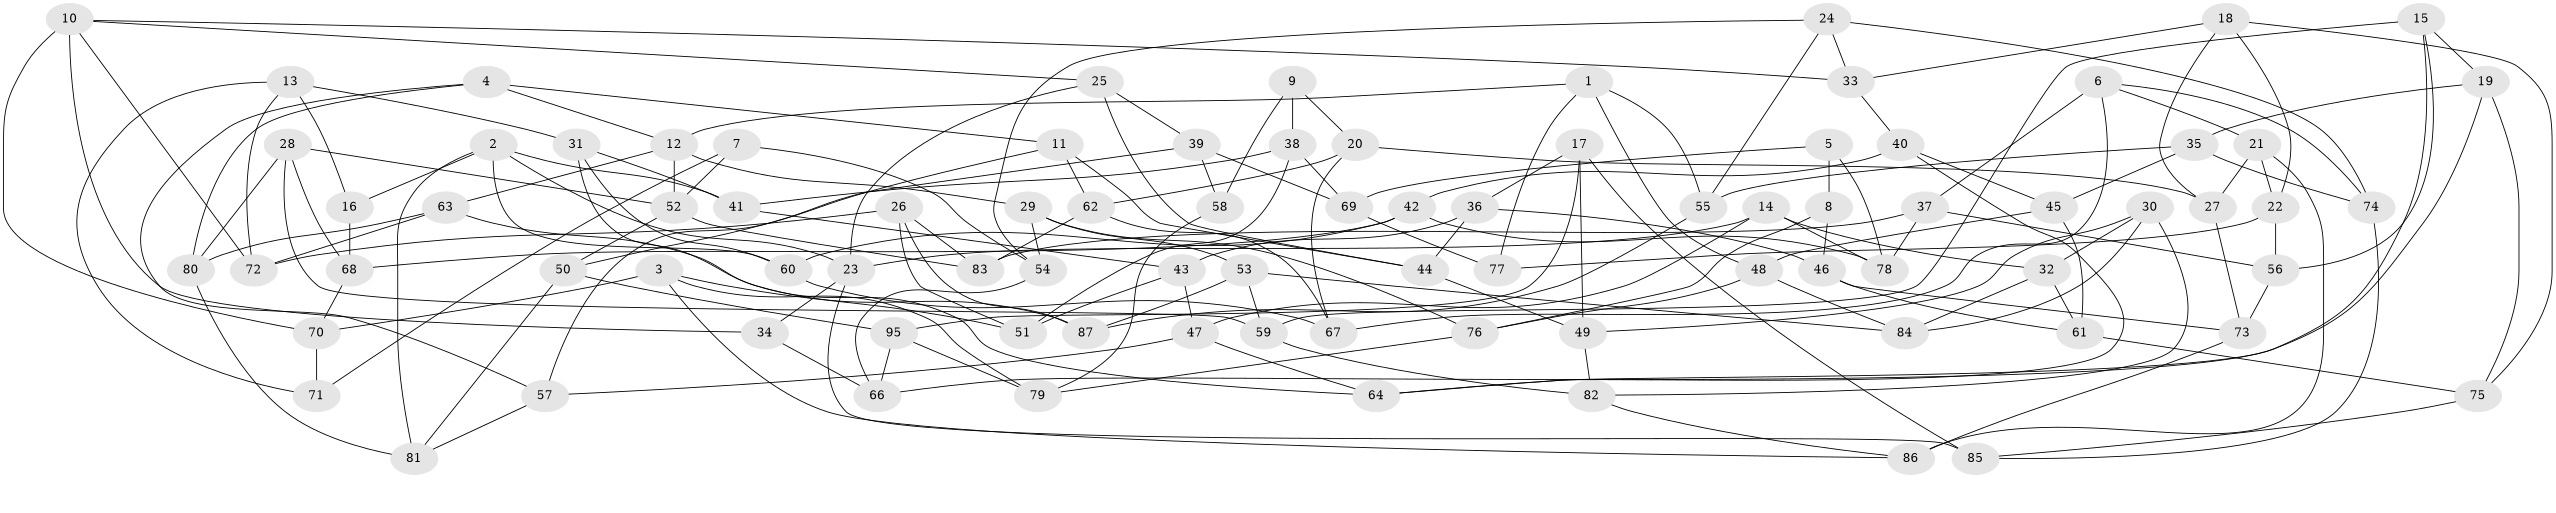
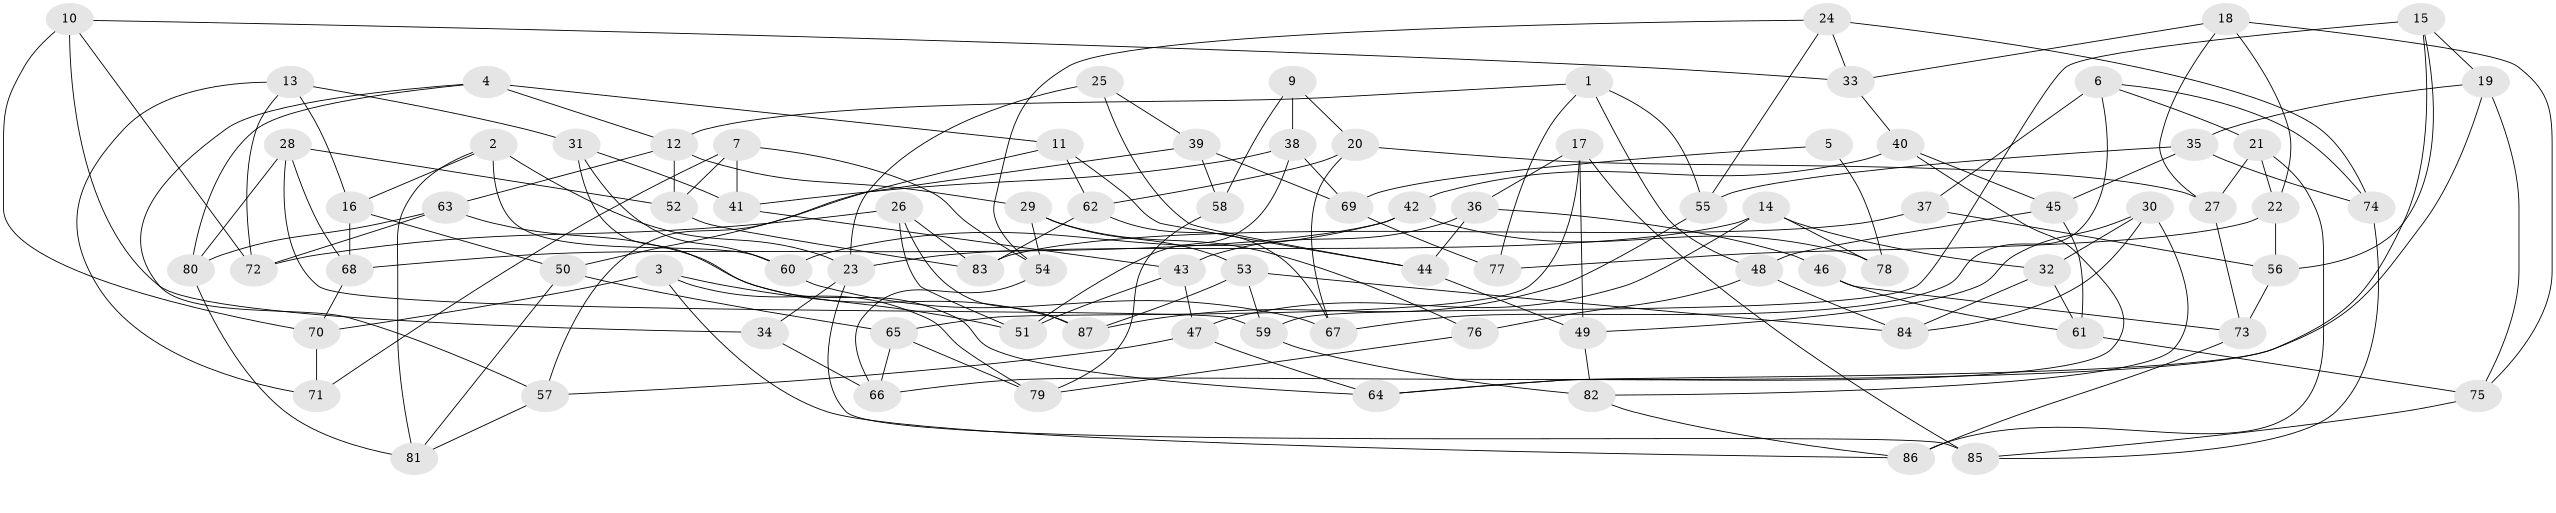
  graph {
    node [color=gray90 style=filled]
    1
    12
    48
    55
    77
    52
    29
    63
    76
    84
    87
    2
    16
    23
    60
    81
    50
    68
    34
    85
    67
    3
    51
    70
    79
    86
    71
    4
    11
    57
    80
    44
    62
    5
-   8
    69
    78
    46
    83
    6
    21
    37
    74
    22
    27
    56
    7
    41
    54
    43
    66
    33
    40
    73
    61
    9
    20
    38
    58
    10
    25
    72
    39
    49
    53
    13
    31
    64
    14
    32
    47
    15
    19
    59
    75
    35
    82
-   65 [label=95]
+   65
    17
    36
    18
    45
    24
    26
    28
    30
    42
    1 -- 12
    1 -- 48
    1 -- 55
    1 -- 77
    12 -- 52
    12 -- 29
    12 -- 63
    48 -- 76
    48 -- 84
    55 -- 87
    52 -- 83
    29 -- 76
    29 -- 54
    29 -- 53
    63 -- 87
    63 -- 80
    63 -- 72
    76 -- 79
    2 -- 16
    2 -- 23
    2 -- 60
    2 -- 81
-   52 -- 50
+   16 -- 50
    16 -- 68
    23 -- 34
    23 -- 85
    60 -- 67
    50 -- 81
    50 -- 65
    68 -- 70
    34 -- 66
    3 -- 51
    3 -- 70
    3 -- 79
    3 -- 86
    70 -- 71
    4 -- 12
    4 -- 11
    4 -- 57
    4 -- 80
    11 -- 57
    11 -- 44
    11 -- 62
    57 -- 81
    80 -- 81
    44 -- 49
    62 -- 67
    62 -- 83
-   5 -- 8
    5 -- 69
    5 -- 78
-   8 -- 76
-   8 -- 46
    69 -- 77
    46 -- 73
    46 -- 61
    6 -- 67
    6 -- 21
    6 -- 37
    6 -- 74
    21 -- 86
    21 -- 22
    21 -- 27
-   37 -- 78
    37 -- 83
    37 -- 56
    74 -- 85
    22 -- 77
    22 -- 56
    27 -- 73
    56 -- 73
    7 -- 52
    7 -- 71
-   2 -- 41
+   7 -- 41
    7 -- 54
    41 -- 43
    54 -- 66
    43 -- 51
    43 -- 47
    33 -- 40
    40 -- 64
    40 -- 45
    40 -- 42
    73 -- 86
    61 -- 75
    9 -- 20
    9 -- 38
    9 -- 58
    20 -- 67
    20 -- 62
    20 -- 27
    38 -- 51
    38 -- 69
    38 -- 41
    58 -- 79
    10 -- 34
    10 -- 70
    10 -- 33
-   10 -- 25
    10 -- 72
    25 -- 23
    25 -- 44
    25 -- 39
    39 -- 50
    39 -- 69
    39 -- 58
    49 -- 82
    53 -- 84
    53 -- 87
    53 -- 59
    13 -- 16
    13 -- 71
    13 -- 72
    13 -- 31
    31 -- 60
    31 -- 41
    31 -- 64
    14 -- 23
    14 -- 78
    14 -- 32
    14 -- 47
    32 -- 84
    32 -- 61
    47 -- 57
    47 -- 64
    15 -- 56
    15 -- 64
    15 -- 19
    15 -- 59
    19 -- 66
    19 -- 75
    19 -- 35
    59 -- 82
    75 -- 85
    35 -- 55
    35 -- 74
    35 -- 45
    82 -- 86
    65 -- 79
    65 -- 66
    17 -- 85
    17 -- 49
    17 -- 65
    17 -- 36
    36 -- 44
    36 -- 46
    36 -- 43
    18 -- 22
    18 -- 27
    18 -- 33
    18 -- 75
    45 -- 48
    45 -- 61
    24 -- 55
    24 -- 74
    24 -- 54
    24 -- 33
    26 -- 87
    26 -- 51
    26 -- 83
    26 -- 72
    28 -- 52
    28 -- 68
    28 -- 80
    28 -- 59
    30 -- 84
    30 -- 49
    30 -- 32
    30 -- 82
    42 -- 60
    42 -- 68
    42 -- 78
  }
